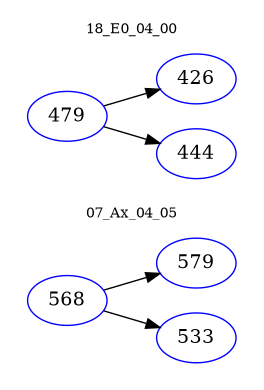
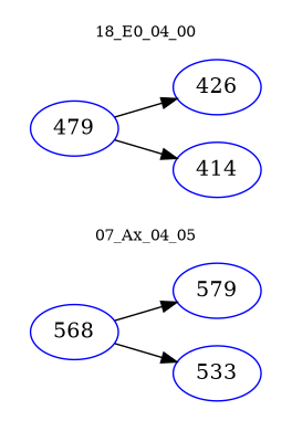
  digraph {
    rankdir=LR
    node [color=blue]
    edge [color=black]
    n1 [label=568]
    n2 [label=533]
    n3 [label=579]
    n4 [label=479]
-   n5 [label=444]
+   n5 [label=414]
    n6 [label=426]
    subgraph cluster_1 {
      color=white
      fontsize=10
      label="07_Ax_04_05"
      n1
      n2
      n3
    }
    subgraph cluster_2 {
      color=white
      fontsize=10
      label="18_E0_04_00"
      n4
      n5
      n6
    }
    n1 -> n2
    n1 -> n3
    n4 -> n5
    n4 -> n6
  }
